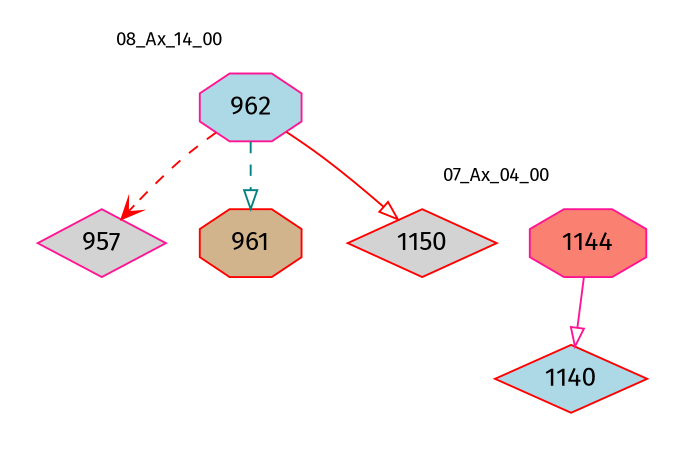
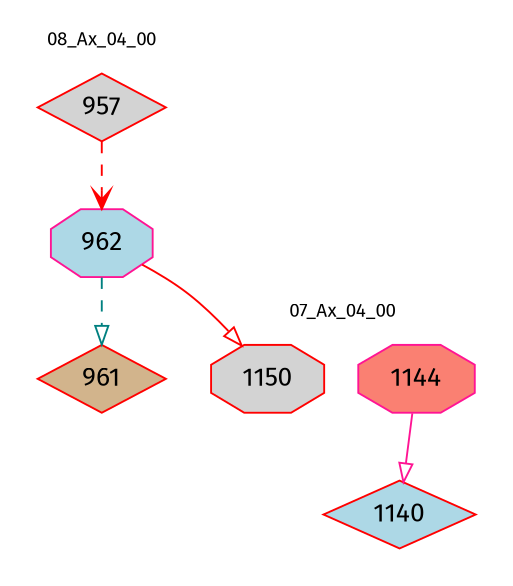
  digraph {
    fontname="Fira Sans"
    node [color=red fillcolor=lightblue fontname="Fira Sans" shape=diamond style=filled]
    edge [arrowhead=onormal color=red fontname="Fira Sans" style=dashed]
    n1 [color=deeppink label=962 shape=octagon]
-   n2 [color=deeppink fillcolor=lightgrey label=957]
-   n3 [fillcolor=tan label=961 shape=octagon]
+   n2 [fillcolor=lightgrey label=957]
+   n3 [fillcolor=tan label=961]
    n4 [color=deeppink fillcolor=salmon label=1144 shape=octagon]
    n5 [label=1140]
-   n6 [fillcolor=lightgrey label=1150]
+   n6 [fillcolor=lightgrey label=1150 shape=octagon]
    subgraph cluster_1 {
      color=white
      fontsize=10
-     label="08_Ax_14_00"
+     label="08_Ax_04_00"
      n1
      n2
      n3
    }
    subgraph cluster_2 {
      color=white
      fontsize=10
      label="07_Ax_04_00"
      n4
      n5
      n6
    }
-   n1 -> n2 [arrowhead=vee]
+   n2 -> n1 [arrowhead=vee]
    n1 -> n3 [color=teal]
    n1 -> n6 [style=solid]
    n4 -> n5 [color=deeppink style=solid]
  }
